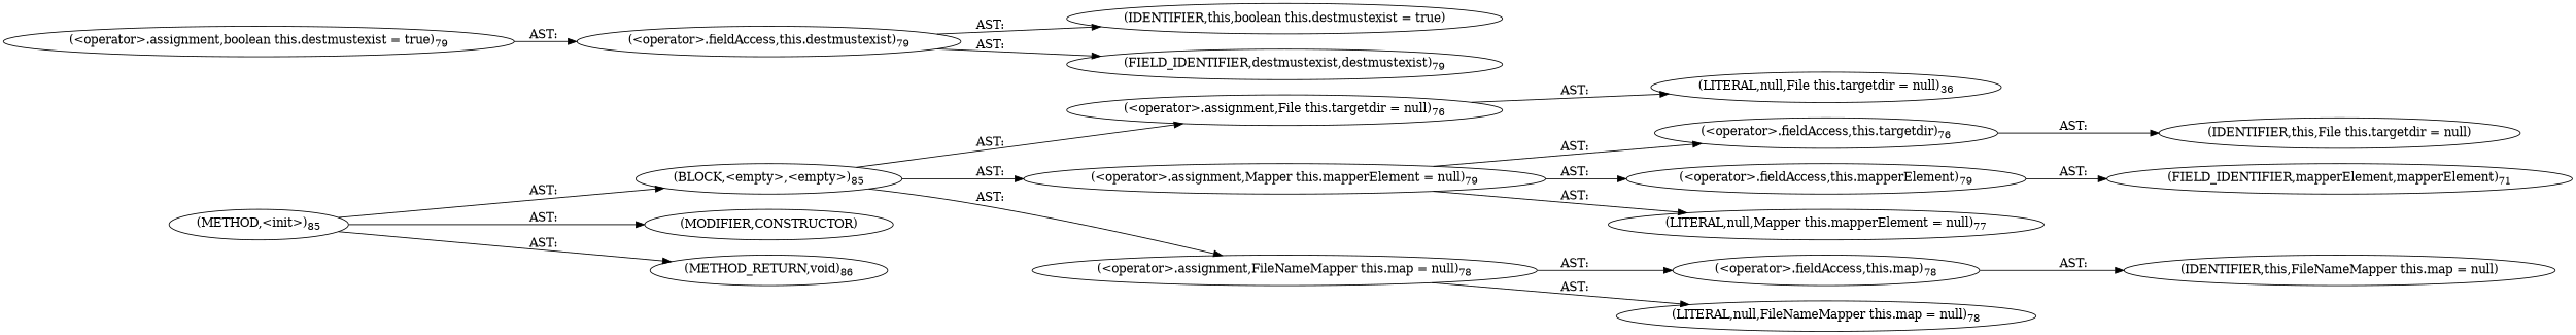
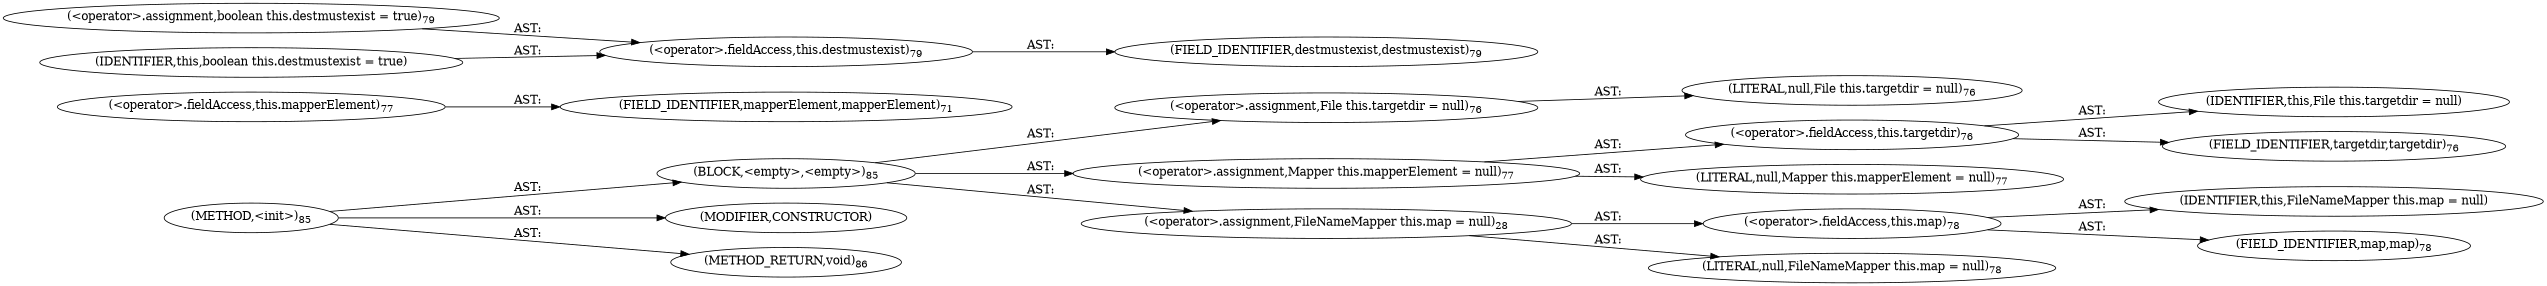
  digraph {
    rankdir=LR
    n1 [label=<(METHOD,&lt;init&gt;)<SUB>85</SUB>>]
    n2 [label=<(BLOCK,&lt;empty&gt;,&lt;empty&gt;)<SUB>85</SUB>>]
    n3 [label=<(MODIFIER,CONSTRUCTOR)>]
    n4 [label=<(METHOD_RETURN,void)<SUB>86</SUB>>]
    n5 [label=<(&lt;operator&gt;.assignment,File this.targetdir = null)<SUB>76</SUB>>]
-   n6 [label=<(&lt;operator&gt;.assignment,Mapper this.mapperElement = null)<SUB>79</SUB>>]
-   n7 [label=<(&lt;operator&gt;.assignment,FileNameMapper this.map = null)<SUB>78</SUB>>]
-   n8 [label=<(LITERAL,null,File this.targetdir = null)<SUB>36</SUB>>]
+   n6 [label=<(&lt;operator&gt;.assignment,Mapper this.mapperElement = null)<SUB>77</SUB>>]
+   n7 [label=<(&lt;operator&gt;.assignment,FileNameMapper this.map = null)<SUB>28</SUB>>]
+   n8 [label=<(LITERAL,null,File this.targetdir = null)<SUB>76</SUB>>]
    n9 [label=<(&lt;operator&gt;.fieldAccess,this.targetdir)<SUB>76</SUB>>]
-   n10 [label=<(&lt;operator&gt;.fieldAccess,this.mapperElement)<SUB>79</SUB>>]
+   n10 [label=<(&lt;operator&gt;.fieldAccess,this.mapperElement)<SUB>77</SUB>>]
    n11 [label=<(LITERAL,null,Mapper this.mapperElement = null)<SUB>77</SUB>>]
    n12 [label=<(&lt;operator&gt;.fieldAccess,this.map)<SUB>78</SUB>>]
    n13 [label=<(LITERAL,null,FileNameMapper this.map = null)<SUB>78</SUB>>]
    n14 [label=<(&lt;operator&gt;.assignment,boolean this.destmustexist = true)<SUB>79</SUB>>]
    n15 [label=<(&lt;operator&gt;.fieldAccess,this.destmustexist)<SUB>79</SUB>>]
    n16 [label=<(IDENTIFIER,this,File this.targetdir = null)>]
+   n17 [label=<(FIELD_IDENTIFIER,targetdir,targetdir)<SUB>76</SUB>>]
    n18 [label=<(FIELD_IDENTIFIER,mapperElement,mapperElement)<SUB>71</SUB>>]
    n19 [label=<(IDENTIFIER,this,FileNameMapper this.map = null)>]
+   n20 [label=<(FIELD_IDENTIFIER,map,map)<SUB>78</SUB>>]
    n21 [label=<(IDENTIFIER,this,boolean this.destmustexist = true)>]
    n22 [label=<(FIELD_IDENTIFIER,destmustexist,destmustexist)<SUB>79</SUB>>]
    n1 -> n2 [label="AST: "]
    n1 -> n3 [label="AST: "]
    n1 -> n4 [label="AST: "]
    n2 -> n5 [label="AST: "]
    n2 -> n6 [label="AST: "]
    n2 -> n7 [label="AST: "]
    n5 -> n8 [label="AST: "]
    n6 -> n9 [label="AST: "]
-   n6 -> n10 [label="AST: "]
    n6 -> n11 [label="AST: "]
    n7 -> n12 [label="AST: "]
    n7 -> n13 [label="AST: "]
    n9 -> n16 [label="AST: "]
+   n9 -> n17 [label="AST: "]
    n10 -> n18 [label="AST: "]
    n12 -> n19 [label="AST: "]
+   n12 -> n20 [label="AST: "]
    n14 -> n15 [label="AST: "]
-   n15 -> n21 [label="AST: "]
+   n21 -> n15 [label="AST: "]
    n15 -> n22 [label="AST: "]
  }
